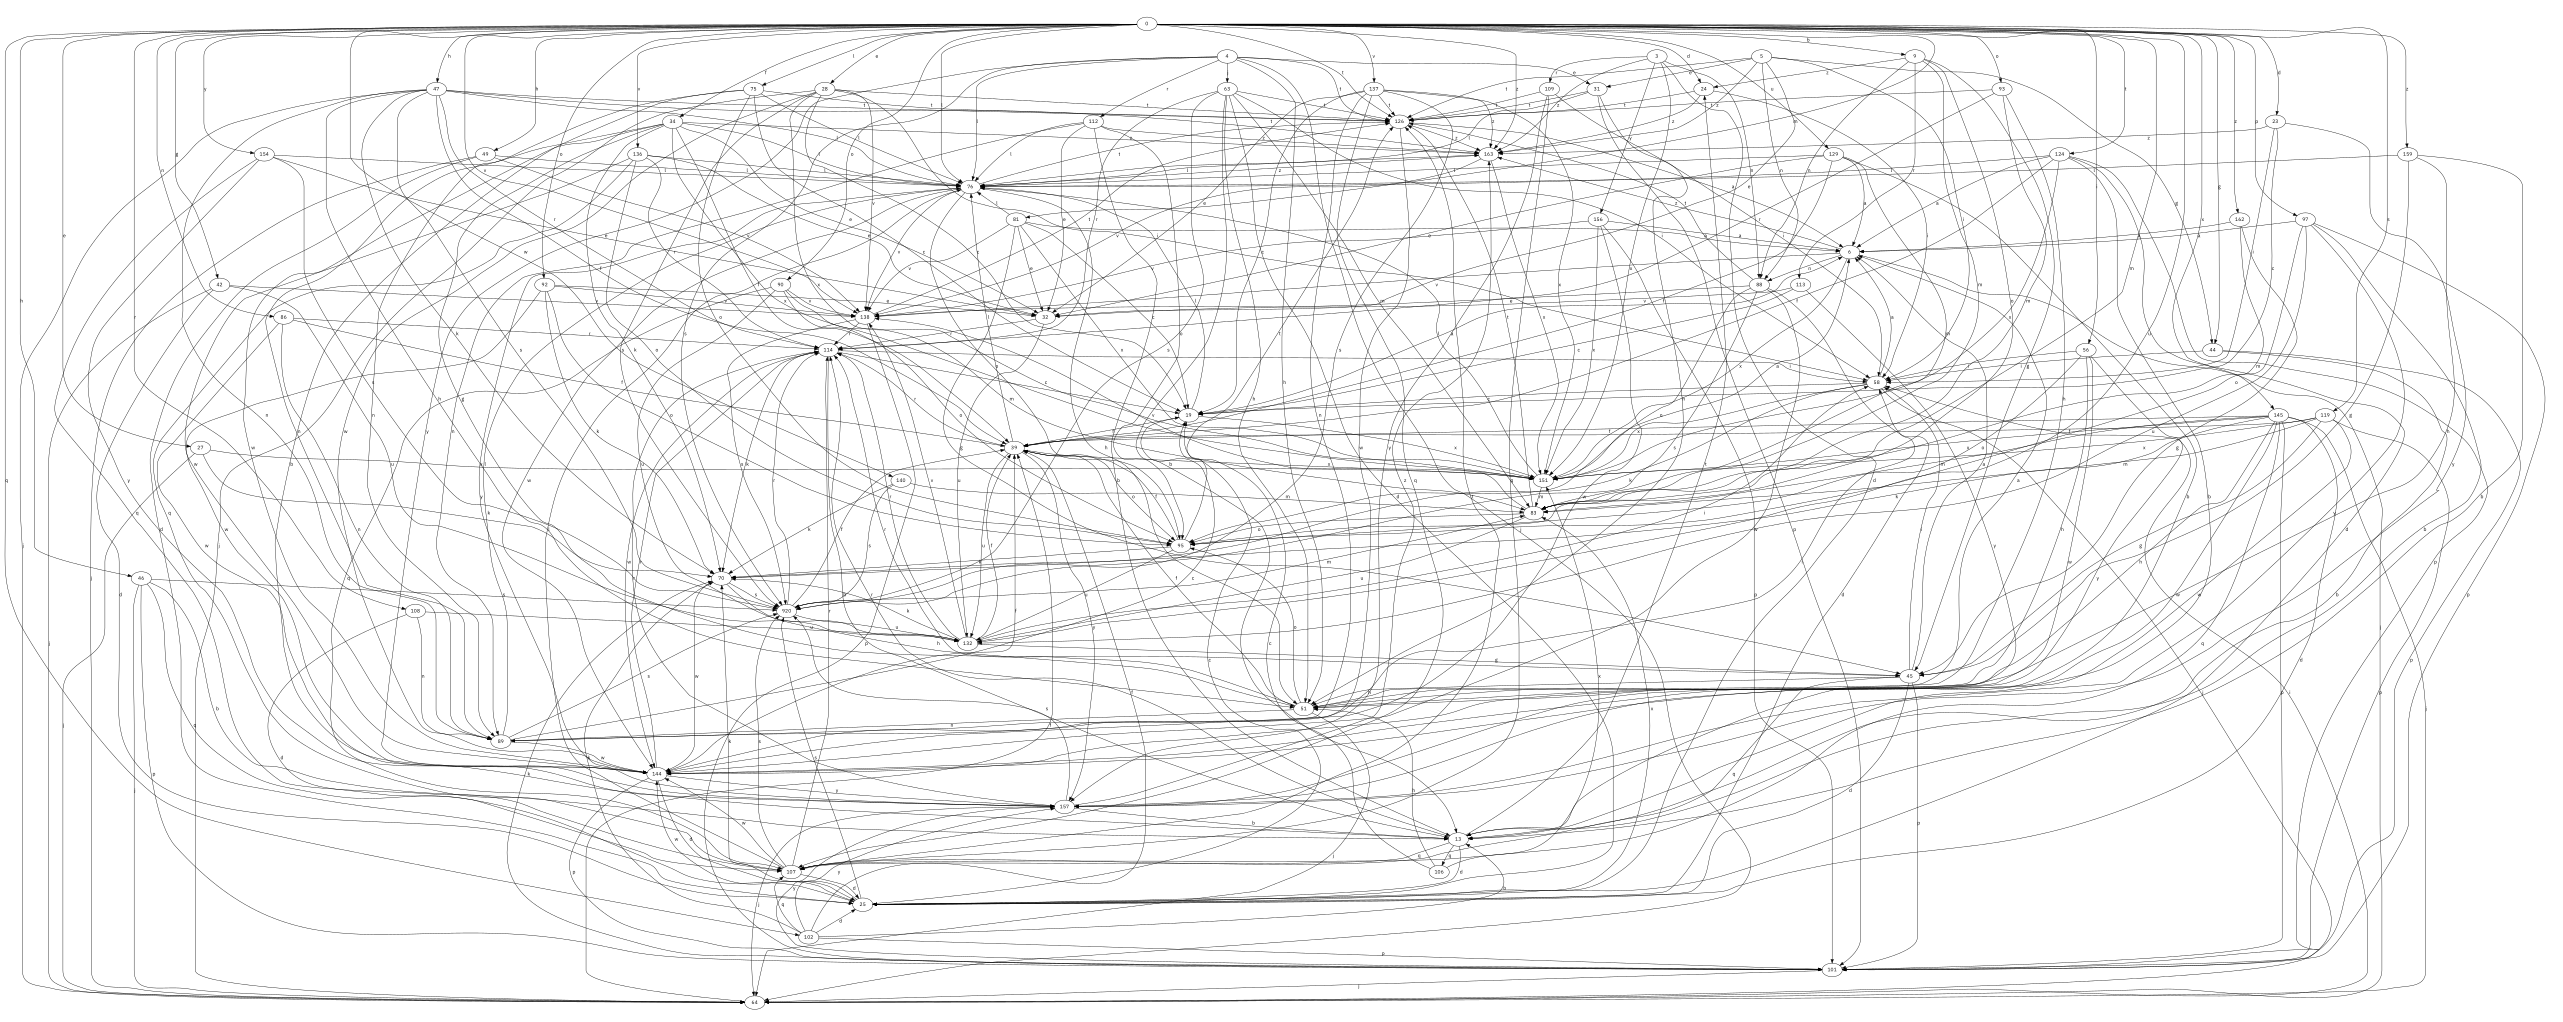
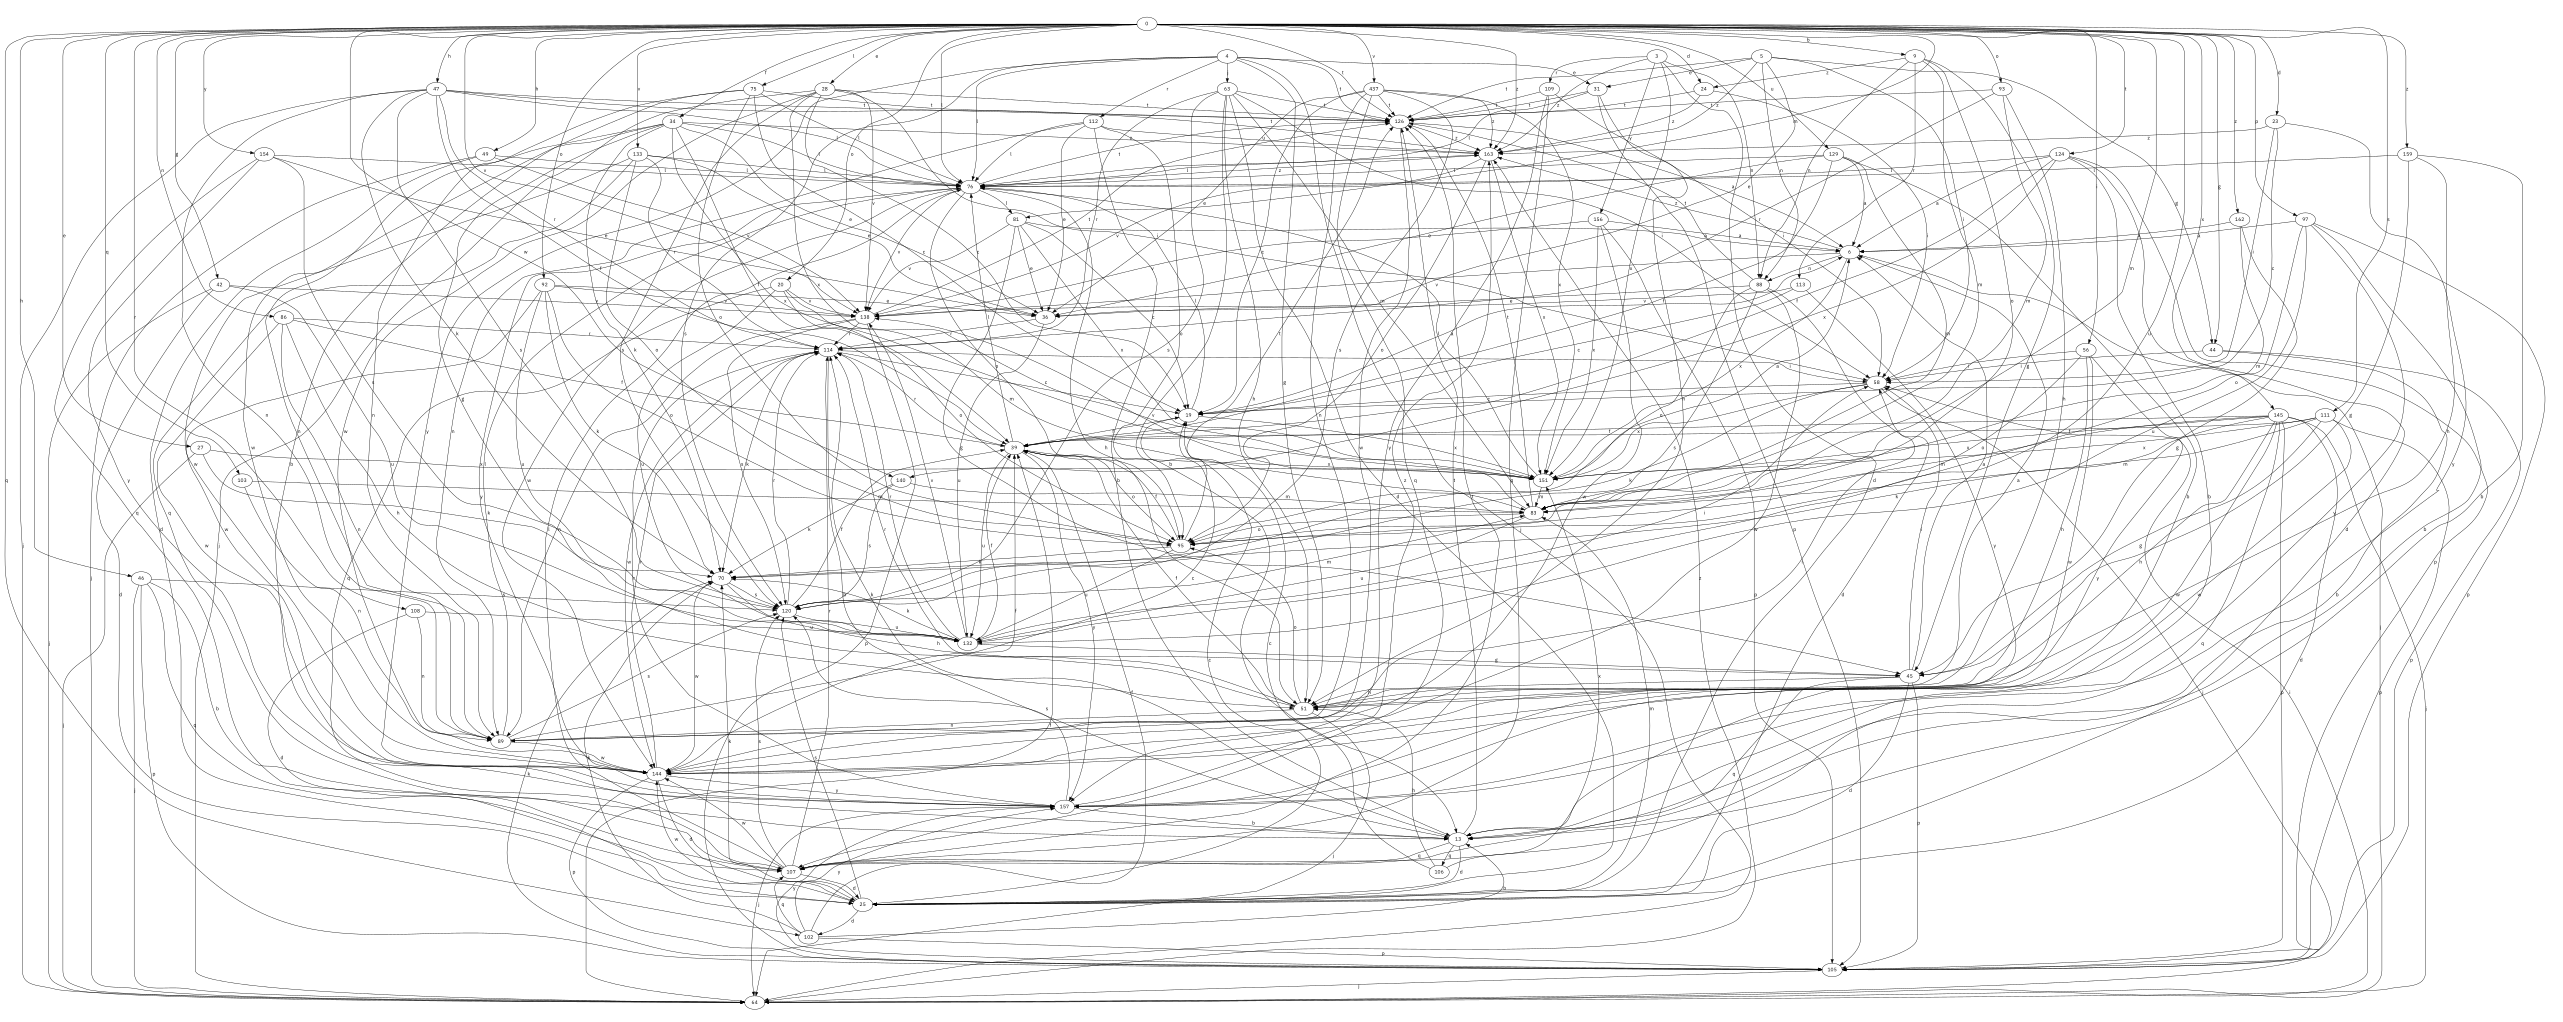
  strict digraph {
    fontname="IBM Plex Sans"
    node [fontname="IBM Plex Sans"]
    edge [fontname="IBM Plex Sans"]
    0
    9
    23
    24
    27
    28
    34
    42
    44
    46
    47
    49
    56
    75
    76
    81
    83
    86
-   90
+   90 [label=20]
    92
    93
    97
    102
+   103
    108
-   119
+   119 [label=111]
    124
    126
    129
    132
-   133 [label=136]
-   137
+   133
+   137 [label=437]
    138
    140
    145
    154
    159
    162
    163
    88
    45
    95
    113
    157
    58
    19
    151
    64
    70
-   120 [label=920]
+   120
    144
-   32
+   32 [label=36]
    39
    89
    25
    13
-   101
+   101 [label=105]
    107
    114
    51
    6
    3
    109
    156
    4
    31
    63
    112
    5
    106
    0 -> 9 [label=b]
    0 -> 23 [label=d]
    0 -> 24 [label=d]
    0 -> 27 [label=e]
    0 -> 28 [label=e]
    0 -> 34 [label=f]
    0 -> 42 [label=g]
    0 -> 44 [label=g]
    0 -> 46 [label=h]
    0 -> 47 [label=h]
    0 -> 49 [label=h]
    0 -> 56 [label=i]
    0 -> 75 [label=l]
    0 -> 76 [label=l]
    0 -> 81 [label=m]
    0 -> 83 [label=m]
    0 -> 86 [label=n]
    0 -> 90 [label=o]
    0 -> 92 [label=o]
    0 -> 93 [label=o]
    0 -> 97 [label=p]
    0 -> 102 [label=q]
+   0 -> 103 [label=q]
    0 -> 108 [label=r]
    0 -> 119 [label=s]
    0 -> 124 [label=t]
    0 -> 126 [label=t]
    0 -> 129 [label=u]
    0 -> 132 [label=u]
    0 -> 133 [label=v]
    0 -> 137 [label=v]
    0 -> 138 [label=v]
    0 -> 140 [label=w]
    0 -> 145 [label=x]
    0 -> 154 [label=y]
    0 -> 159 [label=z]
    0 -> 162 [label=z]
    0 -> 163 [label=z]
    9 -> 24 [label=z]
    9 -> 83 [label=m]
    9 -> 88 [label=n]
    9 -> 45 [label=g]
    9 -> 95 [label=o]
    9 -> 113 [label=r]
    23 -> 163 [label=z]
    23 -> 157 [label=y]
    23 -> 58 [label=i]
    23 -> 19 [label=c]
    24 -> 126 [label=t]
    24 -> 163 [label=z]
    24 -> 58 [label=i]
    27 -> 151 [label=x]
    27 -> 64 [label=j]
    27 -> 70 [label=k]
    28 -> 126 [label=t]
    28 -> 138 [label=v]
    28 -> 58 [label=i]
    28 -> 19 [label=c]
    28 -> 151 [label=x]
    28 -> 64 [label=j]
    28 -> 120 [label=s]
    28 -> 144 [label=w]
    34 -> 76 [label=l]
    34 -> 163 [label=z]
    34 -> 45 [label=g]
    34 -> 151 [label=x]
    34 -> 70 [label=k]
    34 -> 144 [label=w]
    34 -> 32 [label=e]
    34 -> 39 [label=f]
    34 -> 89 [label=n]
    42 -> 132 [label=u]
    42 -> 138 [label=v]
    42 -> 64 [label=j]
    42 -> 25 [label=d]
    44 -> 58 [label=i]
    44 -> 13 [label=b]
    44 -> 101 [label=p]
    46 -> 64 [label=j]
    46 -> 120 [label=s]
    46 -> 13 [label=b]
    46 -> 101 [label=p]
    46 -> 107 [label=q]
    47 -> 76 [label=l]
    47 -> 126 [label=t]
    47 -> 163 [label=t]
    47 -> 64 [label=j]
    47 -> 70 [label=k]
    47 -> 120 [label=s]
    47 -> 39 [label=f]
    47 -> 89 [label=n]
    47 -> 114 [label=r]
    49 -> 76 [label=l]
    49 -> 138 [label=v]
    49 -> 64 [label=j]
    49 -> 25 [label=d]
    56 -> 95 [label=o]
    56 -> 157 [label=y]
    56 -> 58 [label=i]
    56 -> 144 [label=w]
    56 -> 51 [label=h]
    75 -> 76 [label=l]
    75 -> 126 [label=t]
    75 -> 95 [label=o]
    75 -> 19 [label=c]
    75 -> 89 [label=n]
    75 -> 13 [label=b]
    76 -> 126 [label=t]
    76 -> 138 [label=v]
    76 -> 163 [label=z]
    76 -> 95 [label=o]
    76 -> 157 [label=y]
    76 -> 144 [label=w]
    76 -> 51 [label=h]
-   81 -> 76 [label=l]
+   76 -> 81 [label=l]
    81 -> 138 [label=v]
    81 -> 45 [label=g]
    81 -> 19 [label=c]
    81 -> 151 [label=x]
    81 -> 32 [label=e]
    81 -> 6 [label=a]
    83 -> 126 [label=t]
    83 -> 132 [label=u]
    83 -> 138 [label=v]
    83 -> 95 [label=o]
    86 -> 144 [label=w]
    86 -> 39 [label=f]
    86 -> 89 [label=n]
    86 -> 114 [label=r]
-   47 -> 51 [label=h]
+   86 -> 51 [label=h]
    90 -> 83 [label=m]
    90 -> 132 [label=u]
    90 -> 138 [label=v]
    90 -> 95 [label=o]
    90 -> 107 [label=q]
+   92 -> 132 [label=u]
    92 -> 138 [label=v]
    92 -> 95 [label=o]
    92 -> 70 [label=k]
    92 -> 144 [label=w]
    92 -> 32 [label=e]
    93 -> 83 [label=m]
    93 -> 126 [label=t]
    93 -> 114 [label=r]
    93 -> 51 [label=h]
    97 -> 132 [label=u]
    97 -> 95 [label=o]
    97 -> 157 [label=y]
    97 -> 13 [label=b]
    97 -> 101 [label=p]
    97 -> 6 [label=a]
    102 -> 157 [label=y]
    102 -> 70 [label=k]
    102 -> 39 [label=f]
-   102 -> 25 [label=d]
+   25 -> 102 [label=d]
    102 -> 13 [label=b]
    102 -> 101 [label=p]
    102 -> 107 [label=q]
+   103 -> 83 [label=m]
+   103 -> 89 [label=n]
    108 -> 132 [label=u]
    108 -> 89 [label=n]
    108 -> 25 [label=d]
    119 -> 83 [label=m]
    119 -> 45 [label=g]
    119 -> 151 [label=x]
    119 -> 144 [label=w]
    119 -> 39 [label=f]
    119 -> 101 [label=p]
    124 -> 76 [label=l]
-   124 -> 151 [label=x]
+   124 -> 140 [label=x]
    124 -> 39 [label=f]
    124 -> 25 [label=d]
    124 -> 13 [label=b]
    124 -> 101 [label=p]
    124 -> 6 [label=a]
    126 -> 163 [label=z]
    126 -> 144 [label=w]
    126 -> 6 [label=a]
    129 -> 76 [label=l]
    129 -> 83 [label=m]
    129 -> 32 [label=e]
    129 -> 39 [label=f]
    129 -> 13 [label=b]
    129 -> 6 [label=a]
    132 -> 138 [label=v]
    132 -> 45 [label=g]
    132 -> 58 [label=i]
    132 -> 70 [label=k]
    132 -> 39 [label=f]
    132 -> 114 [label=r]
    133 -> 76 [label=l]
    133 -> 95 [label=o]
    133 -> 144 [label=w]
    133 -> 32 [label=e]
    133 -> 107 [label=q]
    133 -> 114 [label=r]
    137 -> 126 [label=t]
    137 -> 163 [label=z]
    137 -> 19 [label=c]
    137 -> 151 [label=x]
    137 -> 120 [label=s]
    137 -> 32 [label=e]
    137 -> 89 [label=n]
    137 -> 107 [label=q]
    138 -> 126 [label=t]
    138 -> 120 [label=s]
+   138 -> 89 [label=n]
    138 -> 101 [label=p]
    138 -> 114 [label=r]
    140 -> 83 [label=m]
    140 -> 70 [label=k]
    140 -> 120 [label=s]
    145 -> 83 [label=m]
    145 -> 151 [label=x]
    145 -> 64 [label=j]
    145 -> 70 [label=k]
    145 -> 144 [label=w]
    145 -> 39 [label=f]
    145 -> 25 [label=d]
    145 -> 101 [label=p]
    145 -> 107 [label=q]
    145 -> 51 [label=h]
    154 -> 76 [label=l]
    154 -> 157 [label=y]
    154 -> 120 [label=s]
    154 -> 32 [label=e]
    154 -> 107 [label=q]
    159 -> 76 [label=l]
    159 -> 45 [label=g]
    159 -> 13 [label=b]
    159 -> 51 [label=h]
    162 -> 83 [label=m]
    162 -> 45 [label=g]
    162 -> 6 [label=a]
    163 -> 76 [label=l]
    163 -> 138 [label=v]
+   163 -> 95 [label=o]
    163 -> 151 [label=x]
    88 -> 126 [label=t]
    88 -> 95 [label=o]
    88 -> 120 [label=s]
    88 -> 144 [label=w]
    88 -> 32 [label=e]
    88 -> 25 [label=d]
    45 -> 58 [label=i]
    45 -> 25 [label=d]
    45 -> 101 [label=p]
    45 -> 107 [label=q]
    45 -> 51 [label=h]
    45 -> 6 [label=a]
    95 -> 126 [label=t]
    95 -> 132 [label=u]
    95 -> 70 [label=k]
    95 -> 39 [label=f]
    113 -> 138 [label=v]
    113 -> 157 [label=y]
    113 -> 19 [label=c]
    157 -> 163 [label=z]
    157 -> 64 [label=j]
    157 -> 120 [label=s]
    157 -> 13 [label=b]
    157 -> 114 [label=r]
    58 -> 19 [label=c]
    58 -> 151 [label=x]
    58 -> 64 [label=j]
    58 -> 70 [label=k]
-   58 -> 6 [label=a]
    19 -> 76 [label=l]
    19 -> 151 [label=x]
    19 -> 39 [label=f]
    19 -> 6 [label=a]
    151 -> 76 [label=l]
    151 -> 83 [label=m]
    151 -> 6 [label=a]
+   64 -> 163 [label=z]
    64 -> 58 [label=i]
    64 -> 39 [label=f]
    70 -> 120 [label=s]
    70 -> 144 [label=w]
    70 -> 51 [label=h]
    120 -> 83 [label=m]
    120 -> 132 [label=u]
    120 -> 39 [label=f]
    120 -> 114 [label=r]
    144 -> 157 [label=y]
    144 -> 39 [label=f]
    144 -> 25 [label=d]
    144 -> 101 [label=p]
    144 -> 114 [label=r]
    32 -> 132 [label=u]
    32 -> 114 [label=r]
    39 -> 76 [label=l]
    39 -> 132 [label=u]
    39 -> 95 [label=o]
    39 -> 157 [label=y]
    39 -> 151 [label=x]
    39 -> 114 [label=r]
    89 -> 76 [label=l]
    89 -> 58 [label=i]
    89 -> 19 [label=c]
    89 -> 120 [label=s]
    89 -> 144 [label=w]
-   25 -> 83 [label=x]
+   25 -> 83 [label=m]
    25 -> 19 [label=c]
    25 -> 70 [label=k]
    25 -> 120 [label=s]
    25 -> 144 [label=w]
-   13 -> 24 [label=t]
+   13 -> 126 [label=t]
    13 -> 25 [label=d]
    13 -> 107 [label=q]
-   13 -> 114 [label=r]
+   13 -> 114 [label=k]
    13 -> 106 [label=q]
    101 -> 157 [label=y]
    101 -> 64 [label=j]
    101 -> 70 [label=k]
    107 -> 76 [label=l]
    107 -> 126 [label=t]
    107 -> 120 [label=s]
    107 -> 144 [label=w]
    107 -> 25 [label=d]
    107 -> 114 [label=r]
    114 -> 58 [label=i]
    114 -> 19 [label=c]
    114 -> 70 [label=k]
    114 -> 144 [label=w]
    114 -> 13 [label=b]
    51 -> 95 [label=o]
    51 -> 64 [label=j]
    51 -> 39 [label=f]
    51 -> 89 [label=n]
    51 -> 114 [label=r]
    51 -> 6 [label=a]
    6 -> 138 [label=v]
    6 -> 163 [label=z]
    6 -> 88 [label=n]
    6 -> 151 [label=x]
    6 -> 64 [label=j]
    3 -> 163 [label=z]
    3 -> 88 [label=n]
    3 -> 151 [label=x]
    3 -> 25 [label=d]
    3 -> 109 [label=r]
    3 -> 156 [label=y]
    109 -> 126 [label=t]
    109 -> 157 [label=y]
    109 -> 58 [label=i]
    109 -> 107 [label=q]
    156 -> 138 [label=v]
    156 -> 151 [label=x]
    156 -> 144 [label=w]
    156 -> 101 [label=p]
    156 -> 6 [label=a]
    4 -> 76 [label=l]
    4 -> 126 [label=t]
    4 -> 157 [label=y]
    4 -> 64 [label=j]
    4 -> 120 [label=s]
-   4 -> 51 [label=h]
+   4 -> 51 [label=g]
    4 -> 31 [label=e]
    4 -> 63 [label=j]
    4 -> 112 [label=r]
    31 -> 76 [label=l]
    31 -> 126 [label=t]
    31 -> 101 [label=p]
    31 -> 51 [label=h]
    63 -> 83 [label=m]
    63 -> 126 [label=t]
    63 -> 58 [label=i]
    63 -> 120 [label=s]
    63 -> 25 [label=d]
    63 -> 13 [label=b]
    63 -> 114 [label=r]
    63 -> 51 [label=h]
    112 -> 76 [label=l]
-   112 -> 163 [label=z]
+   112 -> 163 [label=u]
    112 -> 95 [label=o]
    112 -> 32 [label=e]
    112 -> 89 [label=n]
    112 -> 13 [label=b]
    5 -> 44 [label=g]
    5 -> 126 [label=t]
    5 -> 163 [label=z]
    5 -> 88 [label=n]
    5 -> 58 [label=i]
    5 -> 32 [label=e]
    5 -> 31 [label=e]
    106 -> 19 [label=c]
    106 -> 151 [label=x]
    106 -> 51 [label=h]
  }
